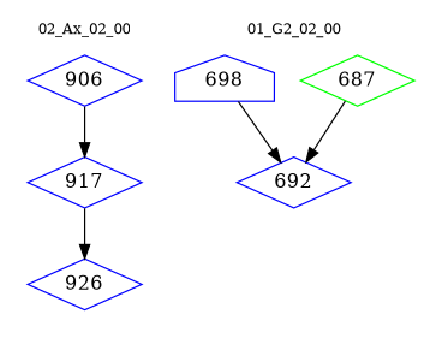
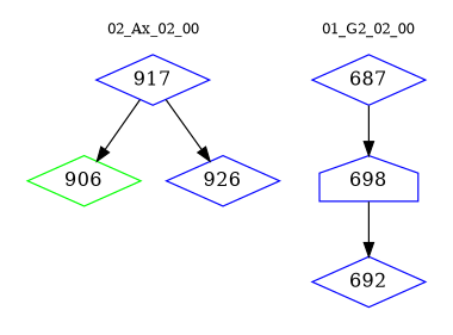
  digraph {
    node [color=blue shape=diamond]
    edge [color=black]
-   n1 [label=906]
+   n1 [color=green label=906]
    n2 [label=917]
    n3 [label=926]
-   n4 [color=green label=687]
+   n4 [label=687]
    n5 [label=692]
    n6 [label=698 shape=house]
    subgraph cluster_1 {
      color=white
      fontsize=10
      label="02_Ax_02_00"
      n1
      n2
      n3
    }
    subgraph cluster_2 {
      color=white
      fontsize=10
      label="01_G2_02_00"
      n4
      n5
      n6
    }
-   n1 -> n2
+   n2 -> n1
    n2 -> n3
-   n4 -> n5
+   n4 -> n6
    n6 -> n5
  }
